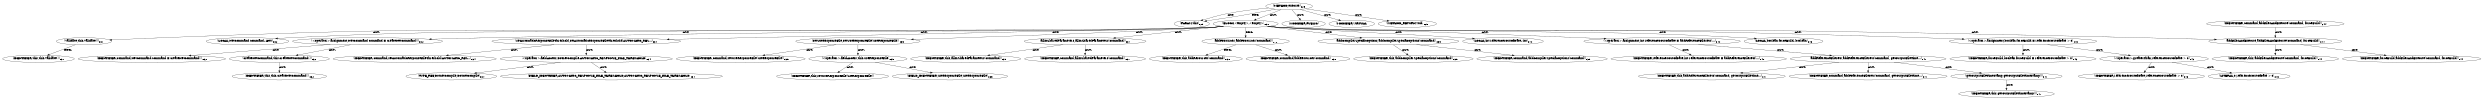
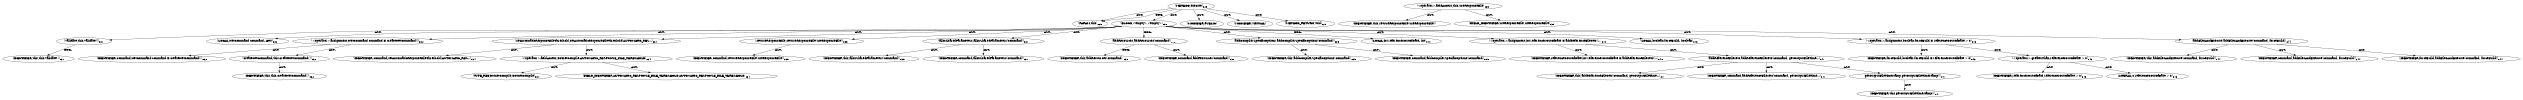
  digraph {
    n1 [label=<(METHOD,execute)<SUB>829</SUB>>]
    n2 [label=<(PARAM,this)<SUB>829</SUB>>]
    n3 [label=<(BLOCK,&lt;empty&gt;,&lt;empty&gt;)<SUB>830</SUB>>]
    n4 [label=<(MODIFIER,PUBLIC)>]
    n5 [label=<(MODIFIER,VIRTUAL)>]
    n6 [label=<(METHOD_RETURN,void)<SUB>829</SUB>>]
    n7 [label=<(validate,this.validate())<SUB>831</SUB>>]
    n8 [label=<(LOCAL,NetCommand command: ANY)<SUB>832</SUB>>]
    n9 [label=<(&lt;operator&gt;.assignment,NetCommand command = createNetCommand())<SUB>832</SUB>>]
    n10 [label=<(setAutomaticResponseFileThreshold,setAutomaticResponseFileThreshold(AUTOMATIC_RES...)<SUB>834</SUB>>]
    n11 [label=<(setUseResponseFile,setUseResponseFile(useResponseFile))<SUB>835</SUB>>]
    n12 [label=<(fillInSharedParameters,fillInSharedParameters(command))<SUB>837</SUB>>]
    n13 [label=<(addResources,addResources(command))<SUB>878</SUB>>]
    n14 [label=<(addCompilerSpecificOptions,addCompilerSpecificOptions(command))<SUB>839</SUB>>]
    n15 [label=<(LOCAL,int referencesOutOfDate: int)<SUB>840</SUB>>]
    n16 [label=<(&lt;operator&gt;.assignment,int referencesOutOfDate = addReferenceFilesets(...)<SUB>840</SUB>>]
    n17 [label=<(LOCAL,boolean forceBuild: boolean)<SUB>843</SUB>>]
    n18 [label=<(&lt;operator&gt;.assignment,boolean forceBuild = referencesOutOfDate &gt; 0)<SUB>843</SUB>>]
    n19 [label=<(addFilesAndExecute,addFilesAndExecute(command, forceBuild))<SUB>844</SUB>>]
    n20 [label=<(IDENTIFIER,this,this.validate())<SUB>831</SUB>>]
    n21 [label=<(IDENTIFIER,command,NetCommand command = createNetCommand())<SUB>832</SUB>>]
    n22 [label=<(createNetCommand,this.createNetCommand())<SUB>832</SUB>>]
    n23 [label=<(IDENTIFIER,command,setAutomaticResponseFileThreshold(AUTOMATIC_RES...)<SUB>834</SUB>>]
    n24 [label=<(&lt;operator&gt;.fieldAccess,DotnetCompile.AUTOMATIC_RESPONSE_FILE_THRESHOLD)<SUB>834</SUB>>]
    n25 [label=<(IDENTIFIER,command,setUseResponseFile(useResponseFile))<SUB>835</SUB>>]
    n26 [label=<(&lt;operator&gt;.fieldAccess,this.useResponseFile)<SUB>835</SUB>>]
    n27 [label=<(IDENTIFIER,this,fillInSharedParameters(command))<SUB>835</SUB>>]
    n28 [label=<(IDENTIFIER,command,fillInSharedParameters(command))<SUB>837</SUB>>]
    n29 [label=<(IDENTIFIER,this,addResources(command))<SUB>838</SUB>>]
    n30 [label=<(IDENTIFIER,command,addResources(command))<SUB>838</SUB>>]
    n31 [label=<(IDENTIFIER,this,addCompilerSpecificOptions(command))<SUB>839</SUB>>]
    n32 [label=<(IDENTIFIER,command,addCompilerSpecificOptions(command))<SUB>839</SUB>>]
    n33 [label=<(IDENTIFIER,referencesOutOfDate,int referencesOutOfDate = addReferenceFilesets(...)<SUB>840</SUB>>]
    n34 [label=<(addReferenceFilesets,addReferenceFilesets(command, getOutputFileTime...)<SUB>841</SUB>>]
    n35 [label=<(IDENTIFIER,forceBuild,boolean forceBuild = referencesOutOfDate &gt; 0)<SUB>843</SUB>>]
    n36 [label=<(&lt;operator&gt;.greaterThan,referencesOutOfDate &gt; 0)<SUB>843</SUB>>]
    n37 [label=<(IDENTIFIER,this,addFilesAndExecute(command, forceBuild))<SUB>844</SUB>>]
    n38 [label=<(IDENTIFIER,command,addFilesAndExecute(command, forceBuild))<SUB>244</SUB>>]
    n39 [label=<(IDENTIFIER,forceBuild,addFilesAndExecute(command, forceBuild))<SUB>844</SUB>>]
    n40 [label=<(IDENTIFIER,this,this.createNetCommand())<SUB>832</SUB>>]
    n41 [label=<(TYPE_REF,DotnetCompile,DotnetCompile)<SUB>834</SUB>>]
    n42 [label=<(FIELD_IDENTIFIER,AUTOMATIC_RESPONSE_FILE_THRESHOLD,AUTOMATIC_RESPONSE_FILE_THRESHOLD)<SUB>834</SUB>>]
    n43 [label=<(IDENTIFIER,this,setUseResponseFile(useResponseFile))>]
    n44 [label=<(FIELD_IDENTIFIER,useResponseFile,useResponseFile)<SUB>835</SUB>>]
    n45 [label=<(IDENTIFIER,this,addReferenceFilesets(command, getOutputFileTime...)<SUB>841</SUB>>]
    n46 [label=<(IDENTIFIER,command,addReferenceFilesets(command, getOutputFileTime...)<SUB>841</SUB>>]
    n47 [label=<(getOutputFileTimestamp,getOutputFileTimestamp())<SUB>841</SUB>>]
    n48 [label=<(IDENTIFIER,this,getOutputFileTimestamp())<SUB>841</SUB>>]
    n49 [label=<(IDENTIFIER,referencesOutOfDate,referencesOutOfDate &gt; 0)<SUB>843</SUB>>]
    n50 [label=<(LITERAL,0,referencesOutOfDate &gt; 0)<SUB>843</SUB>>]
    n1 -> n2 [label="AST: "]
    n1 -> n2 [label="DDG: "]
    n1 -> n3 [label="AST: "]
    n1 -> n4 [label="AST: "]
    n1 -> n5 [label="AST: "]
    n1 -> n6 [label="AST: "]
    n3 -> n7 [label="AST: "]
    n3 -> n8 [label="AST: "]
    n3 -> n9 [label="AST: "]
    n3 -> n10 [label="AST: "]
    n3 -> n11 [label="AST: "]
    n3 -> n12 [label="AST: "]
    n3 -> n13 [label="DDG: "]
    n3 -> n14 [label="AST: "]
-   n3 -> n15 [label="AST: "]
+   n3 -> n15 [label="DDG: "]
    n3 -> n16 [label="AST: "]
    n3 -> n17 [label="AST: "]
    n3 -> n18 [label="AST: "]
    n3 -> n19 [label="AST: "]
    n7 -> n20 [label="DDG: "]
    n9 -> n21 [label="AST: "]
    n9 -> n22 [label="AST: "]
    n10 -> n23 [label="AST: "]
    n10 -> n24 [label="AST: "]
    n11 -> n25 [label="AST: "]
-   n11 -> n26 [label="AST: "]
    n12 -> n27 [label="AST: "]
    n12 -> n28 [label="AST: "]
    n13 -> n29 [label="DDG: "]
    n13 -> n30 [label="AST: "]
    n14 -> n31 [label="AST: "]
    n14 -> n32 [label="AST: "]
    n16 -> n33 [label="AST: "]
    n16 -> n34 [label="AST: "]
    n18 -> n35 [label="AST: "]
    n18 -> n36 [label="AST: "]
    n19 -> n37 [label="AST: "]
-   n38 -> n19 [label="AST: "]
+   n19 -> n38 [label="AST: "]
    n19 -> n39 [label="AST: "]
    n22 -> n40 [label="AST: "]
    n24 -> n41 [label="AST: "]
    n24 -> n42 [label="AST: "]
    n26 -> n43 [label="AST: "]
    n26 -> n44 [label="AST: "]
    n34 -> n45 [label="AST: "]
    n34 -> n46 [label="AST: "]
    n34 -> n47 [label="AST: "]
    n36 -> n49 [label="AST: "]
    n36 -> n50 [label="AST: "]
    n47 -> n48 [label="AST: "]
  }
